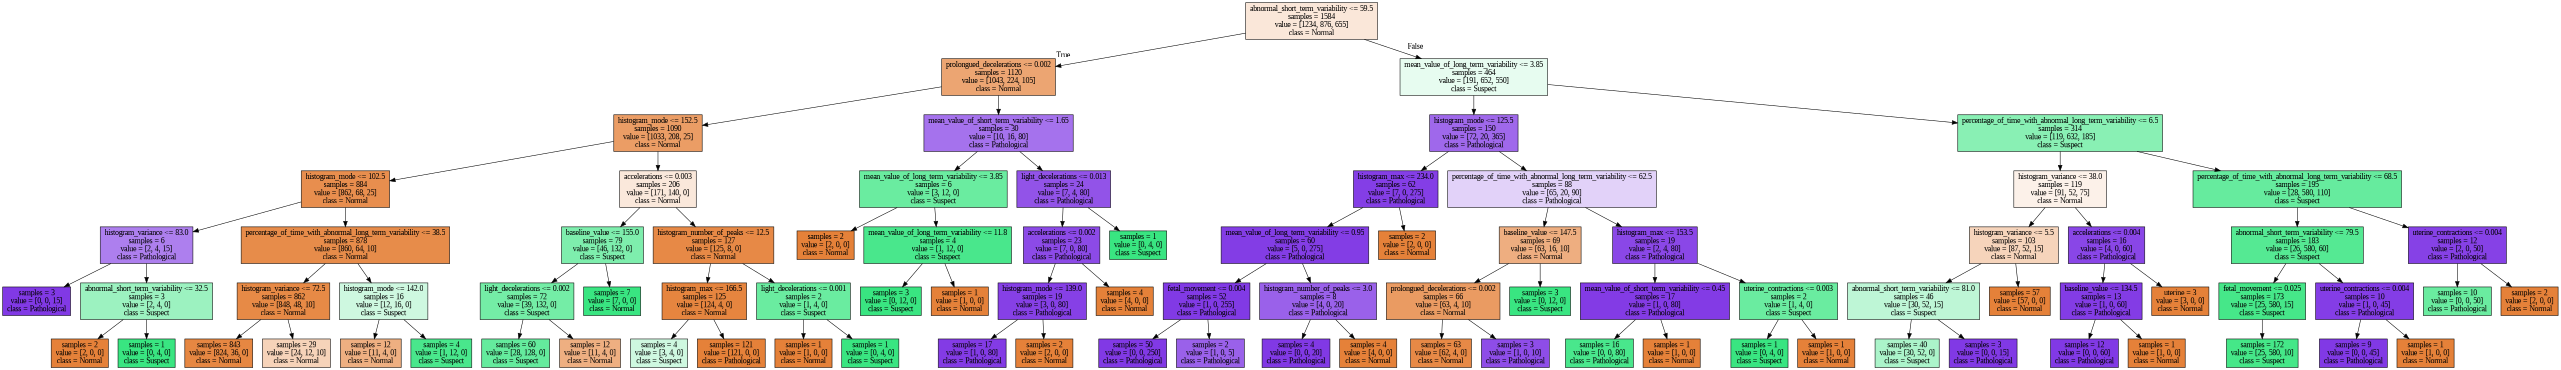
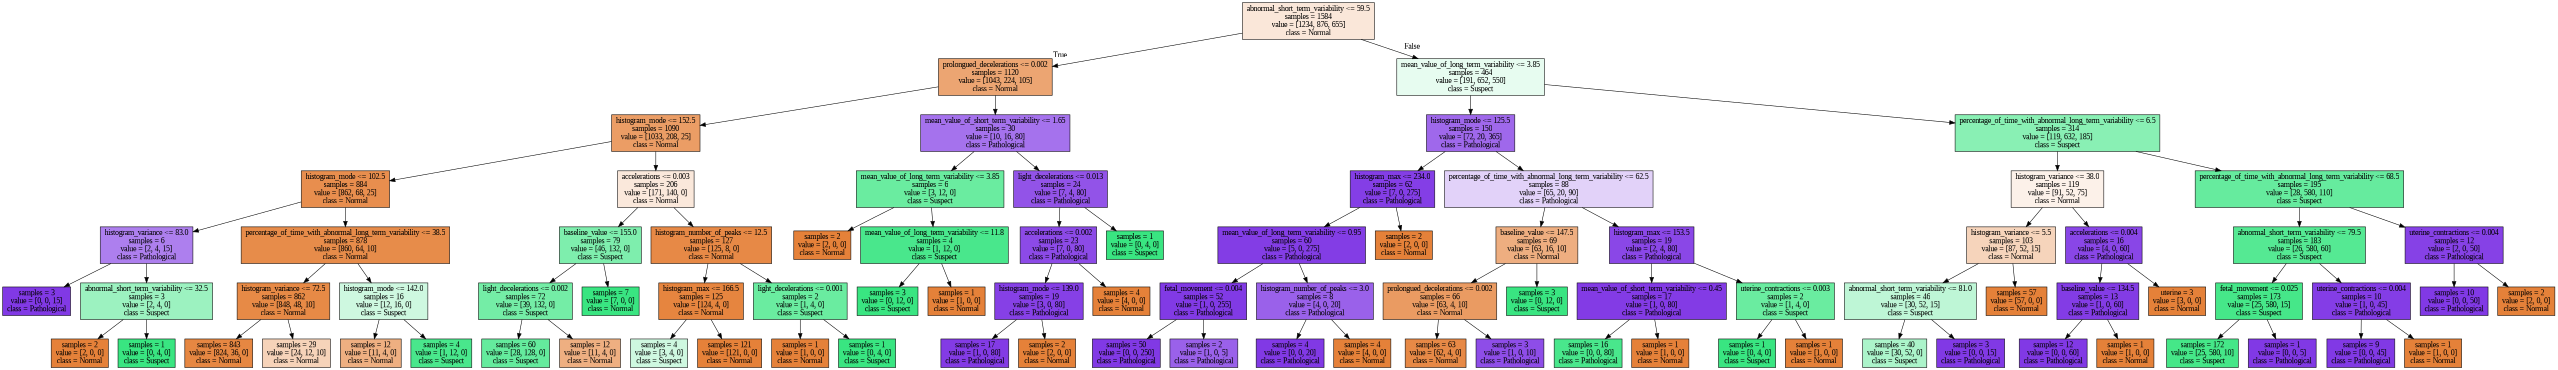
  digraph {
    fontname="Liberation Serif"
    node [color=black fillcolor="#e58139" fontname="Liberation Serif" shape=box style=filled]
    edge [fontname="Liberation Serif"]
    n1 [fillcolor="#fae7d9" label="abnormal_short_term_variability <= 59.5\nsamples = 1584\nvalue = [1234, 876, 655]\nclass = Normal"]
    n2 [fillcolor="#eca572" label="prolongued_decelerations <= 0.002\nsamples = 1120\nvalue = [1043, 224, 105]\nclass = Normal"]
    n3 [fillcolor="#e7fcf0" label="mean_value_of_long_term_variability <= 3.85\nsamples = 464\nvalue = [191, 652, 550]\nclass = Suspect"]
    n4 [fillcolor="#eb9d65" label="histogram_mode <= 152.5\nsamples = 1090\nvalue = [1033, 208, 25]\nclass = Normal"]
    n5 [fillcolor="#a572ed" label="mean_value_of_short_term_variability <= 1.65\nsamples = 30\nvalue = [10, 16, 80]\nclass = Pathological"]
    n6 [fillcolor="#9f68eb" label="histogram_mode <= 125.5\nsamples = 150\nvalue = [72, 20, 365]\nclass = Pathological"]
    n7 [fillcolor="#89f0b4" label="percentage_of_time_with_abnormal_long_term_variability <= 6.5\nsamples = 314\nvalue = [119, 632, 185]\nclass = Suspect"]
    n8 [fillcolor="#e88e4e" label="histogram_mode <= 102.5\nsamples = 884\nvalue = [862, 68, 25]\nclass = Normal"]
    n9 [fillcolor="#fae8db" label="accelerations <= 0.003\nsamples = 206\nvalue = [171, 140, 0]\nclass = Normal"]
    n10 [fillcolor="#6aeca0" label="mean_value_of_long_term_variability <= 3.85\nsamples = 6\nvalue = [3, 12, 0]\nclass = Suspect"]
    n11 [fillcolor="#9253e8" label="light_decelerations <= 0.013\nsamples = 24\nvalue = [7, 4, 80]\nclass = Pathological"]
    n12 [fillcolor="#ad7fee" label="histogram_variance <= 83.0\nsamples = 6\nvalue = [2, 4, 15]\nclass = Pathological"]
    n13 [fillcolor="#e78c4a" label="percentage_of_time_with_abnormal_long_term_variability <= 38.5\nsamples = 878\nvalue = [860, 64, 10]\nclass = Normal"]
    n14 [fillcolor="#7eeead" label="baseline_value <= 155.0\nsamples = 79\nvalue = [46, 132, 0]\nclass = Suspect"]
    n15 [fillcolor="#e78946" label="histogram_number_of_peaks <= 12.5\nsamples = 127\nvalue = [125, 8, 0]\nclass = Normal"]
    n16 [fillcolor="#8139e5" label="samples = 3\nvalue = [0, 0, 15]\nclass = Pathological"]
    n17 [fillcolor="#9cf2c0" label="abnormal_short_term_variability <= 32.5\nsamples = 3\nvalue = [2, 4, 0]\nclass = Suspect"]
    n18 [fillcolor="#e78a46" label="histogram_variance <= 72.5\nsamples = 862\nvalue = [848, 48, 10]\nclass = Normal"]
    n19 [fillcolor="#cef8e0" label="histogram_mode <= 142.0\nsamples = 16\nvalue = [12, 16, 0]\nclass = Suspect"]
    n20 [label="samples = 2\nvalue = [2, 0, 0]\nclass = Normal"]
    n21 [fillcolor="#39e581" label="samples = 1\nvalue = [0, 4, 0]\nclass = Suspect"]
    n22 [fillcolor="#e68742" label="samples = 843\nvalue = [824, 36, 0]\nclass = Normal"]
    n23 [fillcolor="#f6d3b9" label="samples = 29\nvalue = [24, 12, 10]\nclass = Normal"]
    n24 [fillcolor="#eeaf81" label="samples = 12\nvalue = [11, 4, 0]\nclass = Normal"]
    n25 [fillcolor="#49e78c" label="samples = 4\nvalue = [1, 12, 0]\nclass = Suspect"]
    n26 [fillcolor="#74eda6" label="light_decelerations <= 0.002\nsamples = 72\nvalue = [39, 132, 0]\nclass = Suspect"]
    n27 [fillcolor="#39e581" label="samples = 7\nvalue = [7, 0, 0]\nclass = Normal"]
    n28 [fillcolor="#e6853f" label="histogram_max <= 166.5\nsamples = 125\nvalue = [124, 4, 0]\nclass = Normal"]
    n29 [fillcolor="#6aeca0" label="light_decelerations <= 0.001\nsamples = 2\nvalue = [1, 4, 0]\nclass = Suspect"]
    n30 [fillcolor="#64eb9d" label="samples = 60\nvalue = [28, 128, 0]\nclass = Suspect"]
    n31 [fillcolor="#eeaf81" label="samples = 12\nvalue = [11, 4, 0]\nclass = Normal"]
    n32 [fillcolor="#cef8e0" label="samples = 4\nvalue = [3, 4, 0]\nclass = Suspect"]
-   n33 [label="samples = 121\nvalue = [121, 0, 0]\nclass = Pathological"]
+   n33 [label="samples = 121\nvalue = [121, 0, 0]\nclass = Normal"]
    n34 [label="samples = 1\nvalue = [1, 0, 0]\nclass = Normal"]
    n35 [fillcolor="#39e581" label="samples = 1\nvalue = [0, 4, 0]\nclass = Suspect"]
    n36 [label="samples = 2\nvalue = [2, 0, 0]\nclass = Normal"]
    n37 [fillcolor="#49e78c" label="mean_value_of_long_term_variability <= 11.8\nsamples = 4\nvalue = [1, 12, 0]\nclass = Suspect"]
    n38 [fillcolor="#8c4ae7" label="accelerations <= 0.002\nsamples = 23\nvalue = [7, 0, 80]\nclass = Pathological"]
    n39 [fillcolor="#39e581" label="samples = 1\nvalue = [0, 4, 0]\nclass = Suspect"]
    n40 [fillcolor="#39e581" label="samples = 3\nvalue = [0, 12, 0]\nclass = Suspect"]
    n41 [label="samples = 1\nvalue = [1, 0, 0]\nclass = Normal"]
    n42 [fillcolor="#8640e6" label="histogram_mode <= 139.0\nsamples = 19\nvalue = [3, 0, 80]\nclass = Pathological"]
    n43 [label="samples = 4\nvalue = [4, 0, 0]\nclass = Normal"]
    n44 [fillcolor="#833be5" label="samples = 17\nvalue = [1, 0, 80]\nclass = Pathological"]
    n45 [label="samples = 2\nvalue = [2, 0, 0]\nclass = Normal"]
    n46 [fillcolor="#843ee6" label="histogram_max <= 234.0\nsamples = 62\nvalue = [7, 0, 275]\nclass = Pathological"]
    n47 [fillcolor="#e2d2f9" label="percentage_of_time_with_abnormal_long_term_variability <= 62.5\nsamples = 88\nvalue = [65, 20, 90]\nclass = Pathological"]
    n48 [fillcolor="#fcf1e9" label="histogram_variance <= 38.0\nsamples = 119\nvalue = [91, 52, 75]\nclass = Normal"]
    n49 [fillcolor="#66eb9e" label="percentage_of_time_with_abnormal_long_term_variability <= 68.5\nsamples = 195\nvalue = [28, 580, 110]\nclass = Suspect"]
    n50 [fillcolor="#833de5" label="mean_value_of_long_term_variability <= 0.95\nsamples = 60\nvalue = [5, 0, 275]\nclass = Pathological"]
    n51 [label="samples = 2\nvalue = [2, 0, 0]\nclass = Normal"]
    n52 [fillcolor="#eeae80" label="baseline_value <= 147.5\nsamples = 69\nvalue = [63, 16, 10]\nclass = Normal"]
    n53 [fillcolor="#8a47e7" label="histogram_max <= 153.5\nsamples = 19\nvalue = [2, 4, 80]\nclass = Pathological"]
    n54 [fillcolor="#813ae5" label="fetal_movement <= 0.004\nsamples = 52\nvalue = [1, 0, 255]\nclass = Pathological"]
    n55 [fillcolor="#9a61ea" label="histogram_number_of_peaks <= 3.0\nsamples = 8\nvalue = [4, 0, 20]\nclass = Pathological"]
    n56 [fillcolor="#8139e5" label="samples = 50\nvalue = [0, 0, 250]\nclass = Pathological"]
    n57 [fillcolor="#9a61ea" label="samples = 2\nvalue = [1, 0, 5]\nclass = Pathological"]
    n58 [fillcolor="#8139e5" label="samples = 4\nvalue = [0, 0, 20]\nclass = Pathological"]
    n59 [label="samples = 4\nvalue = [4, 0, 0]\nclass = Normal"]
    n60 [fillcolor="#ea9b62" label="prolongued_decelerations <= 0.002\nsamples = 66\nvalue = [63, 4, 10]\nclass = Normal"]
    n61 [fillcolor="#39e581" label="samples = 3\nvalue = [0, 12, 0]\nclass = Suspect"]
    n62 [fillcolor="#833be5" label="mean_value_of_short_term_variability <= 0.45\nsamples = 17\nvalue = [1, 0, 80]\nclass = Pathological"]
    n63 [fillcolor="#6aeca0" label="uterine_contractions <= 0.003\nsamples = 2\nvalue = [1, 4, 0]\nclass = Suspect"]
    n64 [fillcolor="#e78946" label="samples = 63\nvalue = [62, 4, 0]\nclass = Normal"]
    n65 [fillcolor="#8e4de8" label="samples = 3\nvalue = [1, 0, 10]\nclass = Pathological"]
    n66 [fillcolor="#49e78c" label="samples = 16\nvalue = [0, 0, 80]\nclass = Pathological"]
    n67 [label="samples = 1\nvalue = [1, 0, 0]\nclass = Normal"]
    n68 [fillcolor="#39e581" label="samples = 1\nvalue = [0, 4, 0]\nclass = Suspect"]
    n69 [label="samples = 1\nvalue = [1, 0, 0]\nclass = Normal"]
    n70 [fillcolor="#f6d4bb" label="histogram_variance <= 5.5\nsamples = 103\nvalue = [87, 52, 15]\nclass = Normal"]
    n71 [fillcolor="#8946e7" label="accelerations <= 0.004\nsamples = 16\nvalue = [4, 0, 60]\nclass = Pathological"]
    n72 [fillcolor="#55e993" label="abnormal_short_term_variability <= 79.5\nsamples = 183\nvalue = [26, 580, 60]\nclass = Suspect"]
    n73 [fillcolor="#8641e6" label="uterine_contractions <= 0.004\nsamples = 12\nvalue = [2, 0, 50]\nclass = Pathological"]
    n74 [fillcolor="#bef6d6" label="abnormal_short_term_variability <= 81.0\nsamples = 46\nvalue = [30, 52, 15]\nclass = Suspect"]
    n75 [label="samples = 57\nvalue = [57, 0, 0]\nclass = Normal"]
    n76 [fillcolor="#833ce5" label="baseline_value <= 134.5\nsamples = 13\nvalue = [1, 0, 60]\nclass = Pathological"]
    n77 [label="uterine = 3\nvalue = [3, 0, 0]\nclass = Normal"]
    n78 [fillcolor="#abf4ca" label="samples = 40\nvalue = [30, 52, 0]\nclass = Suspect"]
    n79 [fillcolor="#8139e5" label="samples = 3\nvalue = [0, 0, 15]\nclass = Pathological"]
    n80 [fillcolor="#8139e5" label="samples = 12\nvalue = [0, 0, 60]\nclass = Pathological"]
    n81 [label="samples = 1\nvalue = [1, 0, 0]\nclass = Normal"]
    n82 [fillcolor="#46e789" label="fetal_movement <= 0.025\nsamples = 173\nvalue = [25, 580, 15]\nclass = Suspect"]
    n83 [fillcolor="#843de6" label="uterine_contractions <= 0.004\nsamples = 10\nvalue = [1, 0, 45]\nclass = Pathological"]
-   n84 [fillcolor="#6aeca0" label="samples = 10\nvalue = [0, 0, 50]\nclass = Pathological"]
+   n84 [fillcolor="#8139e5" label="samples = 10\nvalue = [0, 0, 50]\nclass = Pathological"]
    n85 [label="samples = 2\nvalue = [2, 0, 0]\nclass = Normal"]
    n86 [fillcolor="#45e788" label="samples = 172\nvalue = [25, 580, 10]\nclass = Suspect"]
+   n87 [fillcolor="#8139e5" label="samples = 1\nvalue = [0, 0, 5]\nclass = Pathological"]
    n88 [fillcolor="#8139e5" label="samples = 9\nvalue = [0, 0, 45]\nclass = Pathological"]
    n89 [label="samples = 1\nvalue = [1, 0, 0]\nclass = Normal"]
    n1 -> n2 [headlabel=True labelangle=45 labeldistance=2.5]
    n1 -> n3 [headlabel=False labelangle=-45 labeldistance=2.5]
    n2 -> n4
    n2 -> n5
    n3 -> n6
    n3 -> n7
    n4 -> n8
    n4 -> n9
    n5 -> n10
    n5 -> n11
    n6 -> n46
    n6 -> n47
    n7 -> n48
    n7 -> n49
    n8 -> n12
    n8 -> n13
    n9 -> n14
    n9 -> n15
    n10 -> n36
    n10 -> n37
    n11 -> n38
    n11 -> n39
    n12 -> n16
    n12 -> n17
    n13 -> n18
    n13 -> n19
    n14 -> n26
    n14 -> n27
    n15 -> n28
    n15 -> n29
    n17 -> n20
    n17 -> n21
    n18 -> n22
    n18 -> n23
    n19 -> n24
    n19 -> n25
    n26 -> n30
    n26 -> n31
    n28 -> n32
    n28 -> n33
    n29 -> n34
    n29 -> n35
    n37 -> n40
    n37 -> n41
    n38 -> n42
    n38 -> n43
    n42 -> n44
    n42 -> n45
    n46 -> n50
    n46 -> n51
    n47 -> n52
    n47 -> n53
    n48 -> n70
    n48 -> n71
    n49 -> n72
    n49 -> n73
    n50 -> n54
    n50 -> n55
    n52 -> n60
    n52 -> n61
    n53 -> n62
    n53 -> n63
    n54 -> n56
    n54 -> n57
    n55 -> n58
    n55 -> n59
    n60 -> n64
    n60 -> n65
    n62 -> n66
    n62 -> n67
    n63 -> n68
    n63 -> n69
    n70 -> n74
    n70 -> n75
    n71 -> n76
    n71 -> n77
    n72 -> n82
    n72 -> n83
    n73 -> n84
    n73 -> n85
    n74 -> n78
    n74 -> n79
    n76 -> n80
    n76 -> n81
    n82 -> n86
+   n82 -> n87
    n83 -> n88
    n83 -> n89
  }
